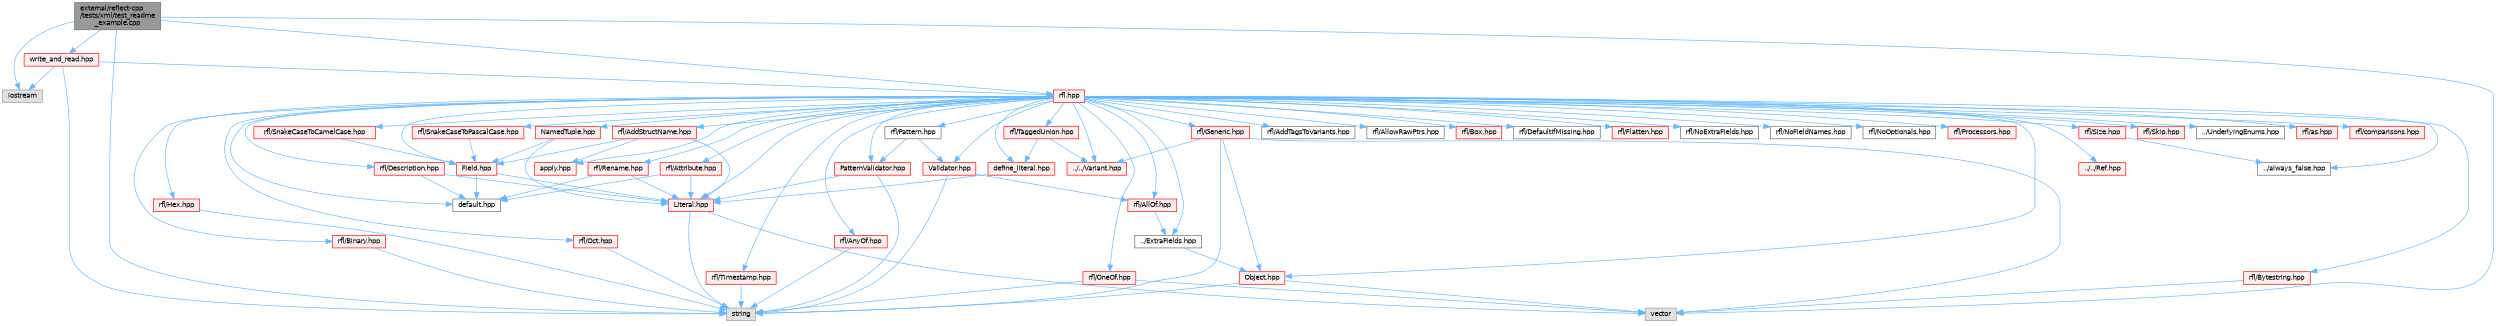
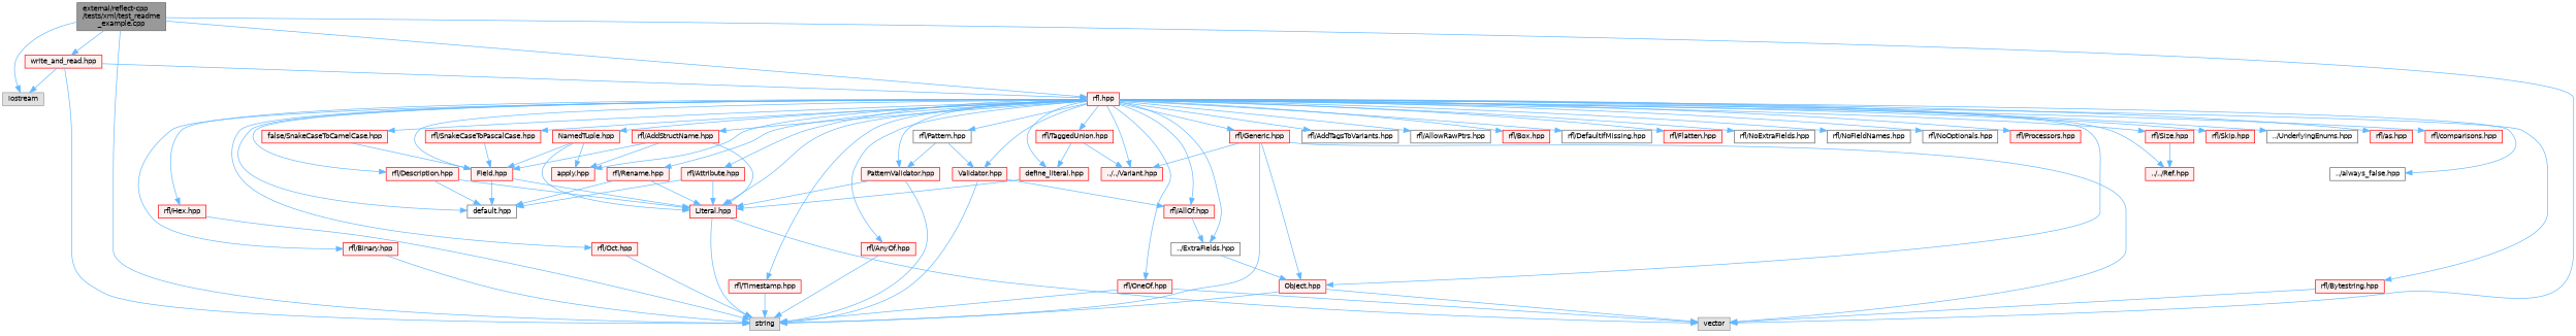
  digraph {
    node [color=red fillcolor="#FFF0F0" fontname=Helvetica fontsize=10 shape=box style=filled]
    edge [color=steelblue1 fontname=Helvetica fontsize=10 labelfontname=Helvetica labelfontsize=10 style=solid]
    n1 [color=gray40 fillcolor=grey60 fontcolor=black height=0.2 label="external/reflect-cpp\l/tests/xml/test_readme\l_example.cpp" width=0.4]
    n2 [color=grey60 fillcolor="#E0E0E0" height=0.2 label=iostream width=0.4]
    n3 [height=0.2 label="rfl.hpp" width=0.4]
    n4 [color=grey60 fillcolor="#E0E0E0" height=0.2 label=string width=0.4]
    n5 [color=grey60 fillcolor="#E0E0E0" height=0.2 label=vector width=0.4]
    n6 [height=0.2 label="write_and_read.hpp" width=0.4]
    n7 [height=0.2 label="rfl/AddStructName.hpp" width=0.4]
    n8 [height=0.2 label="Field.hpp" width=0.4]
    n9 [height=0.2 label="Literal.hpp" width=0.4]
    n10 [color=grey40 fillcolor=white height=0.2 label="default.hpp" width=0.4]
    n11 [height=0.2 label="apply.hpp" width=0.4]
    n12 [color=grey40 fillcolor=white height=0.2 label="rfl/AddTagsToVariants.hpp" width=0.4]
    n13 [height=0.2 label="rfl/AllOf.hpp" width=0.4]
    n14 [color=grey40 fillcolor=white height=0.2 label="rfl/AllowRawPtrs.hpp" width=0.4]
    n15 [height=0.2 label="rfl/AnyOf.hpp" width=0.4]
    n16 [height=0.2 label="rfl/Attribute.hpp" width=0.4]
    n17 [height=0.2 label="rfl/Binary.hpp" width=0.4]
    n18 [height=0.2 label="rfl/Box.hpp" width=0.4]
    n19 [height=0.2 label="rfl/Bytestring.hpp" width=0.4]
    n20 [color=grey40 fillcolor=white height=0.2 label="rfl/DefaultIfMissing.hpp" width=0.4]
    n21 [height=0.2 label="rfl/Description.hpp" width=0.4]
    n22 [color=grey40 fillcolor=white height=0.2 label="../ExtraFields.hpp" width=0.4]
    n23 [height=0.2 label="Object.hpp" width=0.4]
    n24 [height=0.2 label="rfl/Flatten.hpp" width=0.4]
    n25 [height=0.2 label="rfl/Generic.hpp" width=0.4]
    n26 [height=0.2 label="../../Variant.hpp" width=0.4]
    n27 [height=0.2 label="rfl/Hex.hpp" width=0.4]
    n28 [height=0.2 label="NamedTuple.hpp" width=0.4]
    n29 [color=grey40 fillcolor=white height=0.2 label="rfl/NoExtraFields.hpp" width=0.4]
    n30 [color=grey40 fillcolor=white height=0.2 label="rfl/NoFieldNames.hpp" width=0.4]
    n31 [color=grey40 fillcolor=white height=0.2 label="rfl/NoOptionals.hpp" width=0.4]
    n32 [height=0.2 label="rfl/Oct.hpp" width=0.4]
    n33 [height=0.2 label="rfl/OneOf.hpp" width=0.4]
    n34 [color=grey40 fillcolor=white height=0.2 label="rfl/Pattern.hpp" width=0.4]
    n35 [height=0.2 label="PatternValidator.hpp" width=0.4]
    n36 [height=0.2 label="Validator.hpp" width=0.4]
    n37 [height=0.2 label="rfl/Processors.hpp" width=0.4]
    n38 [height=0.2 label="../../Ref.hpp" width=0.4]
    n39 [height=0.2 label="rfl/Rename.hpp" width=0.4]
    n40 [height=0.2 label="rfl/Size.hpp" width=0.4]
    n41 [height=0.2 label="rfl/Skip.hpp" width=0.4]
-   n42 [height=0.2 label="rfl/SnakeCaseToCamelCase.hpp" width=0.4]
+   n42 [height=0.2 label="false/SnakeCaseToCamelCase.hpp" width=0.4]
    n43 [height=0.2 label="rfl/SnakeCaseToPascalCase.hpp" width=0.4]
    n44 [height=0.2 label="rfl/TaggedUnion.hpp" width=0.4]
    n45 [height=0.2 label="define_literal.hpp" width=0.4]
    n46 [height=0.2 label="rfl/Timestamp.hpp" width=0.4]
    n47 [color=grey40 fillcolor=white height=0.2 label="../UnderlyingEnums.hpp" width=0.4]
    n48 [color=grey40 fillcolor=white height=0.2 label="../always_false.hpp" width=0.4]
    n49 [height=0.2 label="rfl/as.hpp" width=0.4]
    n50 [height=0.2 label="rfl/comparisons.hpp" width=0.4]
    n1 -> n2
    n1 -> n3
    n1 -> n4
    n1 -> n5
    n1 -> n6
    n3 -> n7
    n3 -> n8
    n3 -> n9
    n3 -> n10
    n3 -> n11
    n3 -> n12
    n3 -> n13
    n3 -> n14
    n3 -> n15
    n3 -> n16
    n3 -> n17
    n3 -> n18
    n3 -> n19
    n3 -> n20
    n3 -> n21
    n3 -> n22
    n3 -> n23
    n3 -> n24
    n3 -> n25
    n3 -> n26
    n3 -> n27
    n3 -> n28
    n3 -> n29
    n3 -> n30
    n3 -> n31
    n3 -> n32
    n3 -> n33
    n3 -> n34
    n3 -> n35
    n3 -> n36
    n3 -> n37
    n3 -> n38
    n3 -> n39
    n3 -> n40
    n3 -> n41
    n3 -> n42
    n3 -> n43
    n3 -> n44
    n3 -> n45
    n3 -> n46
    n3 -> n47
    n3 -> n48
    n3 -> n49
    n3 -> n50
    n6 -> n2
    n6 -> n3
    n6 -> n4
    n7 -> n8
    n7 -> n9
    n7 -> n11
    n8 -> n9
    n8 -> n10
    n9 -> n4
    n9 -> n5
    n13 -> n22
    n15 -> n4
    n16 -> n9
    n16 -> n10
    n17 -> n4
    n19 -> n5
    n21 -> n9
    n21 -> n10
    n22 -> n23
    n23 -> n4
    n23 -> n5
    n25 -> n4
    n25 -> n5
    n25 -> n23
    n25 -> n26
    n27 -> n4
    n28 -> n8
    n28 -> n9
+   n28 -> n11
    n32 -> n4
    n33 -> n4
    n33 -> n5
    n34 -> n35
    n34 -> n36
    n35 -> n4
    n35 -> n9
    n36 -> n4
    n36 -> n13
    n39 -> n9
    n39 -> n10
-   n40 -> n48
+   n40 -> n38
    n42 -> n8
    n43 -> n8
    n44 -> n26
    n44 -> n45
    n45 -> n9
    n46 -> n4
  }
